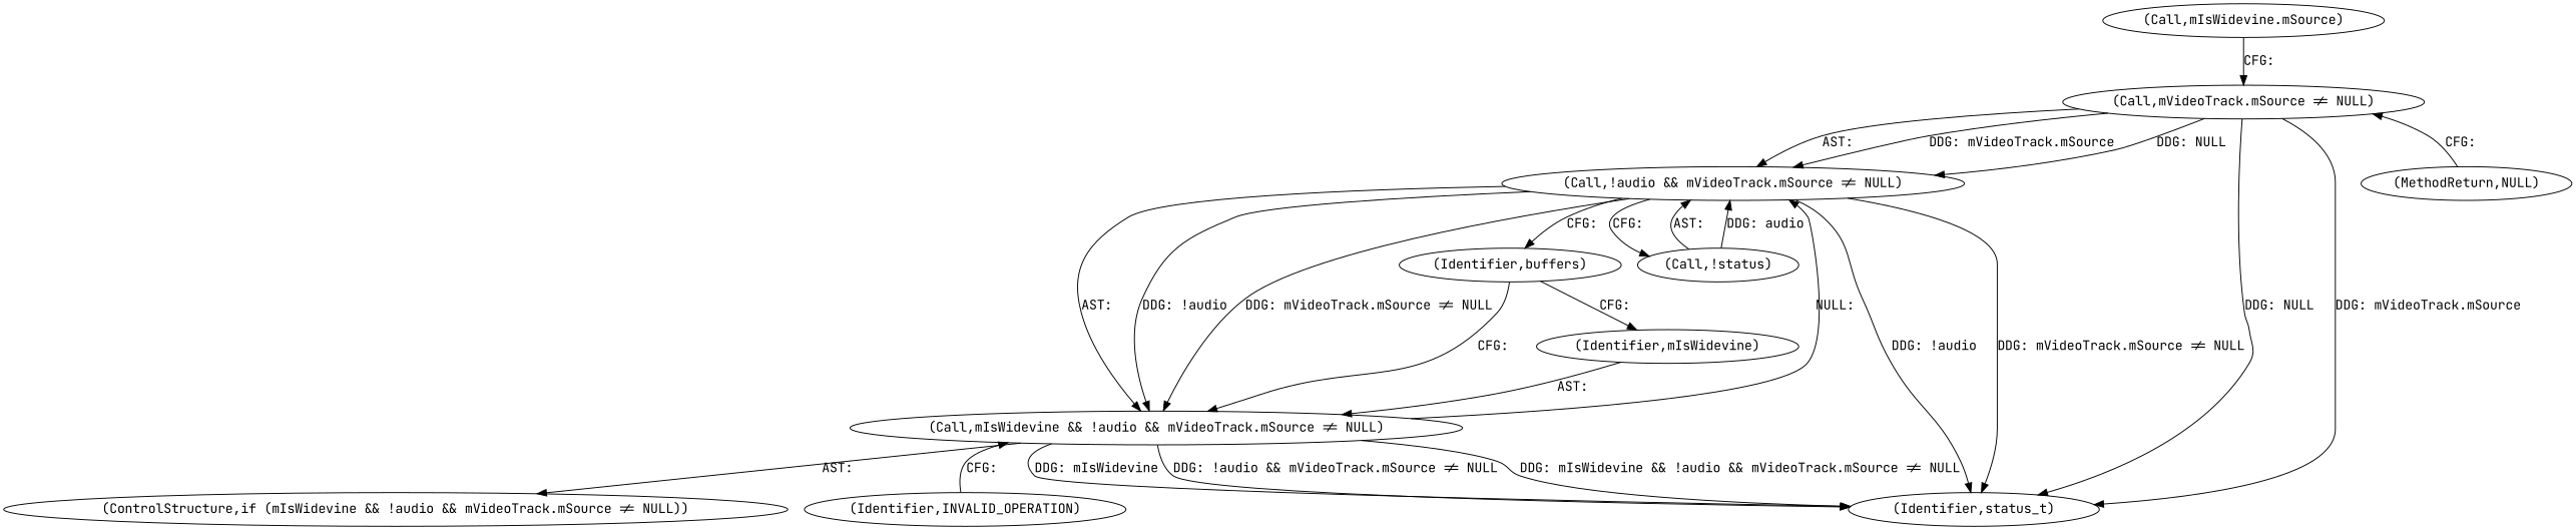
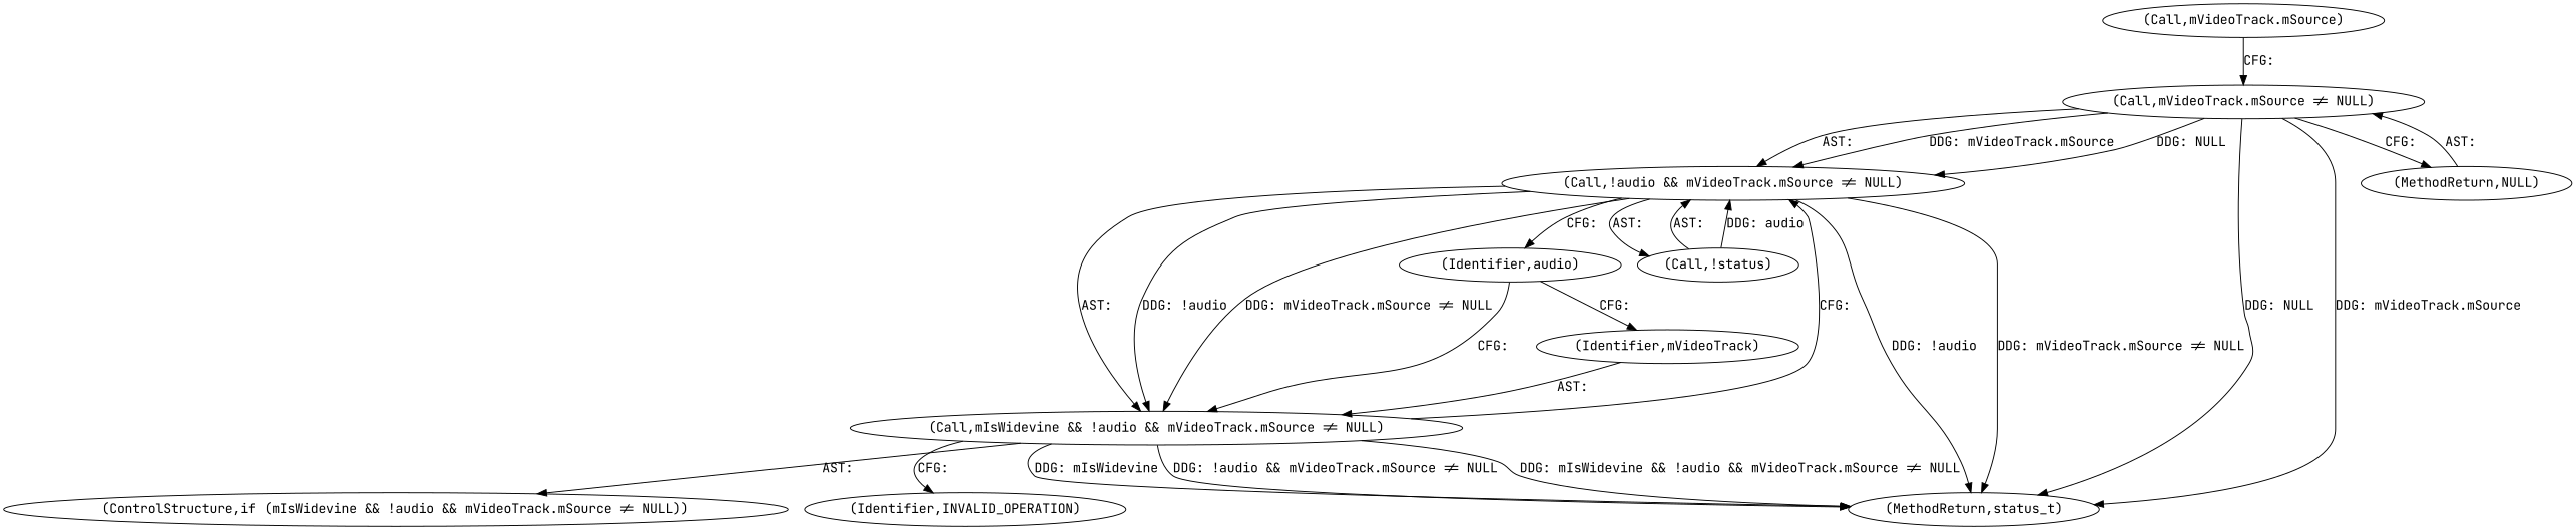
  digraph {
    fontname="JetBrains Mono"
    node [fontname="JetBrains Mono"]
    edge [fontname="JetBrains Mono"]
    n1 [label="(Call,mVideoTrack.mSource != NULL)"]
    n2 [label="(Call,!audio && mVideoTrack.mSource != NULL)"]
-   n3 [label="(Identifier,status_t)"]
+   n3 [label="(MethodReturn,status_t)"]
    n4 [label="(MethodReturn,NULL)"]
    n5 [label="(Call,mIsWidevine && !audio && mVideoTrack.mSource != NULL)"]
    n6 [label="(Call,!status)"]
-   n7 [label="(Identifier,buffers)"]
+   n7 [label="(Identifier,audio)"]
    n8 [label="(ControlStructure,if (mIsWidevine && !audio && mVideoTrack.mSource != NULL))"]
-   n9 [label="(Identifier,mIsWidevine)"]
-   n10 [label="(Call,mIsWidevine.mSource)"]
+   n9 [label="(Identifier,mVideoTrack)"]
+   n10 [label="(Call,mVideoTrack.mSource)"]
    n11 [label="(Identifier,INVALID_OPERATION)"]
    n1 -> n2 [label="AST: "]
    n1 -> n2 [label="DDG: mVideoTrack.mSource"]
    n1 -> n2 [label="DDG: NULL"]
    n1 -> n3 [label="DDG: NULL"]
    n1 -> n3 [label="DDG: mVideoTrack.mSource"]
+   n1 -> n4 [label="CFG: "]
    n2 -> n3 [label="DDG: !audio"]
    n2 -> n3 [label="DDG: mVideoTrack.mSource != NULL"]
    n2 -> n5 [label="AST: "]
    n2 -> n5 [label="DDG: !audio"]
    n2 -> n5 [label="DDG: mVideoTrack.mSource != NULL"]
-   n2 -> n6 [label="CFG: "]
+   n2 -> n6 [label="AST: "]
    n2 -> n7 [label="CFG: "]
-   n4 -> n1 [label="CFG: "]
-   n5 -> n2 [label="NULL: "]
+   n4 -> n1 [label="AST: "]
+   n5 -> n2 [label="CFG: "]
    n5 -> n3 [label="DDG: !audio && mVideoTrack.mSource != NULL"]
    n5 -> n3 [label="DDG: mIsWidevine && !audio && mVideoTrack.mSource != NULL"]
    n5 -> n3 [label="DDG: mIsWidevine"]
    n5 -> n8 [label="AST: "]
    n6 -> n2 [label="AST: "]
    n6 -> n2 [label="DDG: audio"]
    n7 -> n5 [label="CFG: "]
    n7 -> n9 [label="CFG: "]
    n9 -> n5 [label="AST: "]
    n10 -> n1 [label="CFG: "]
-   n11 -> n5 [label="CFG: "]
+   n5 -> n11 [label="CFG: "]
  }
